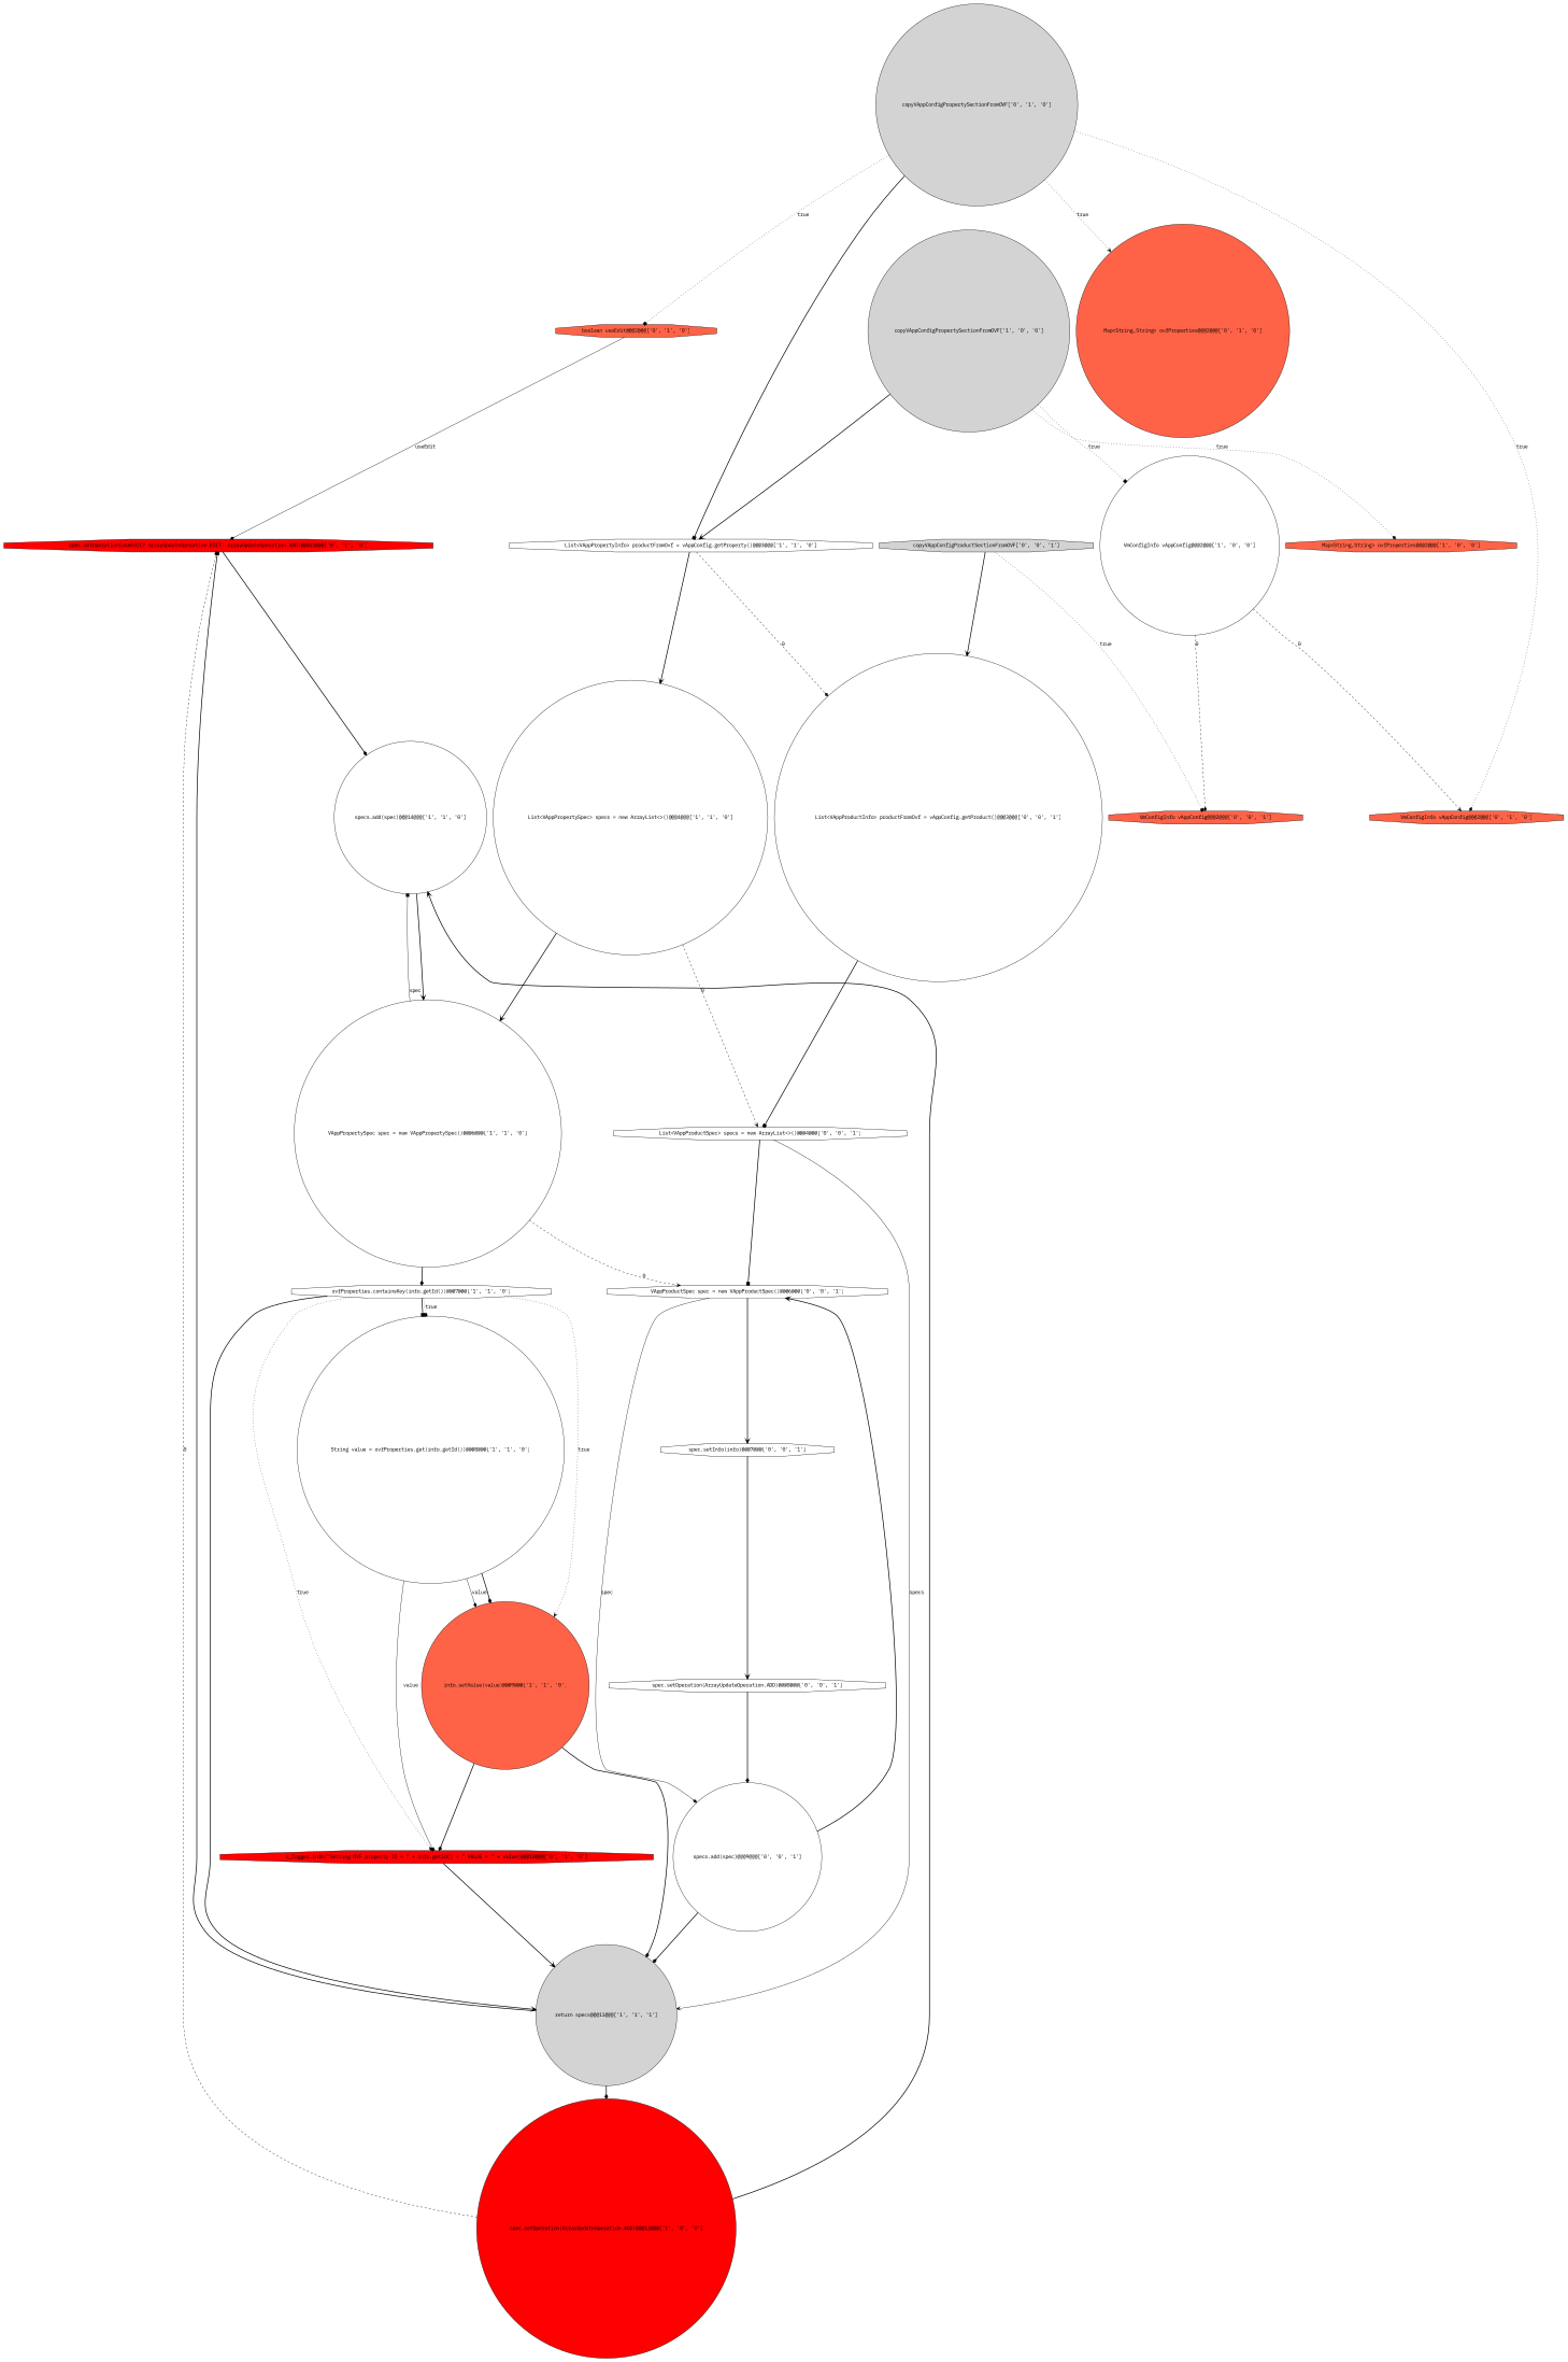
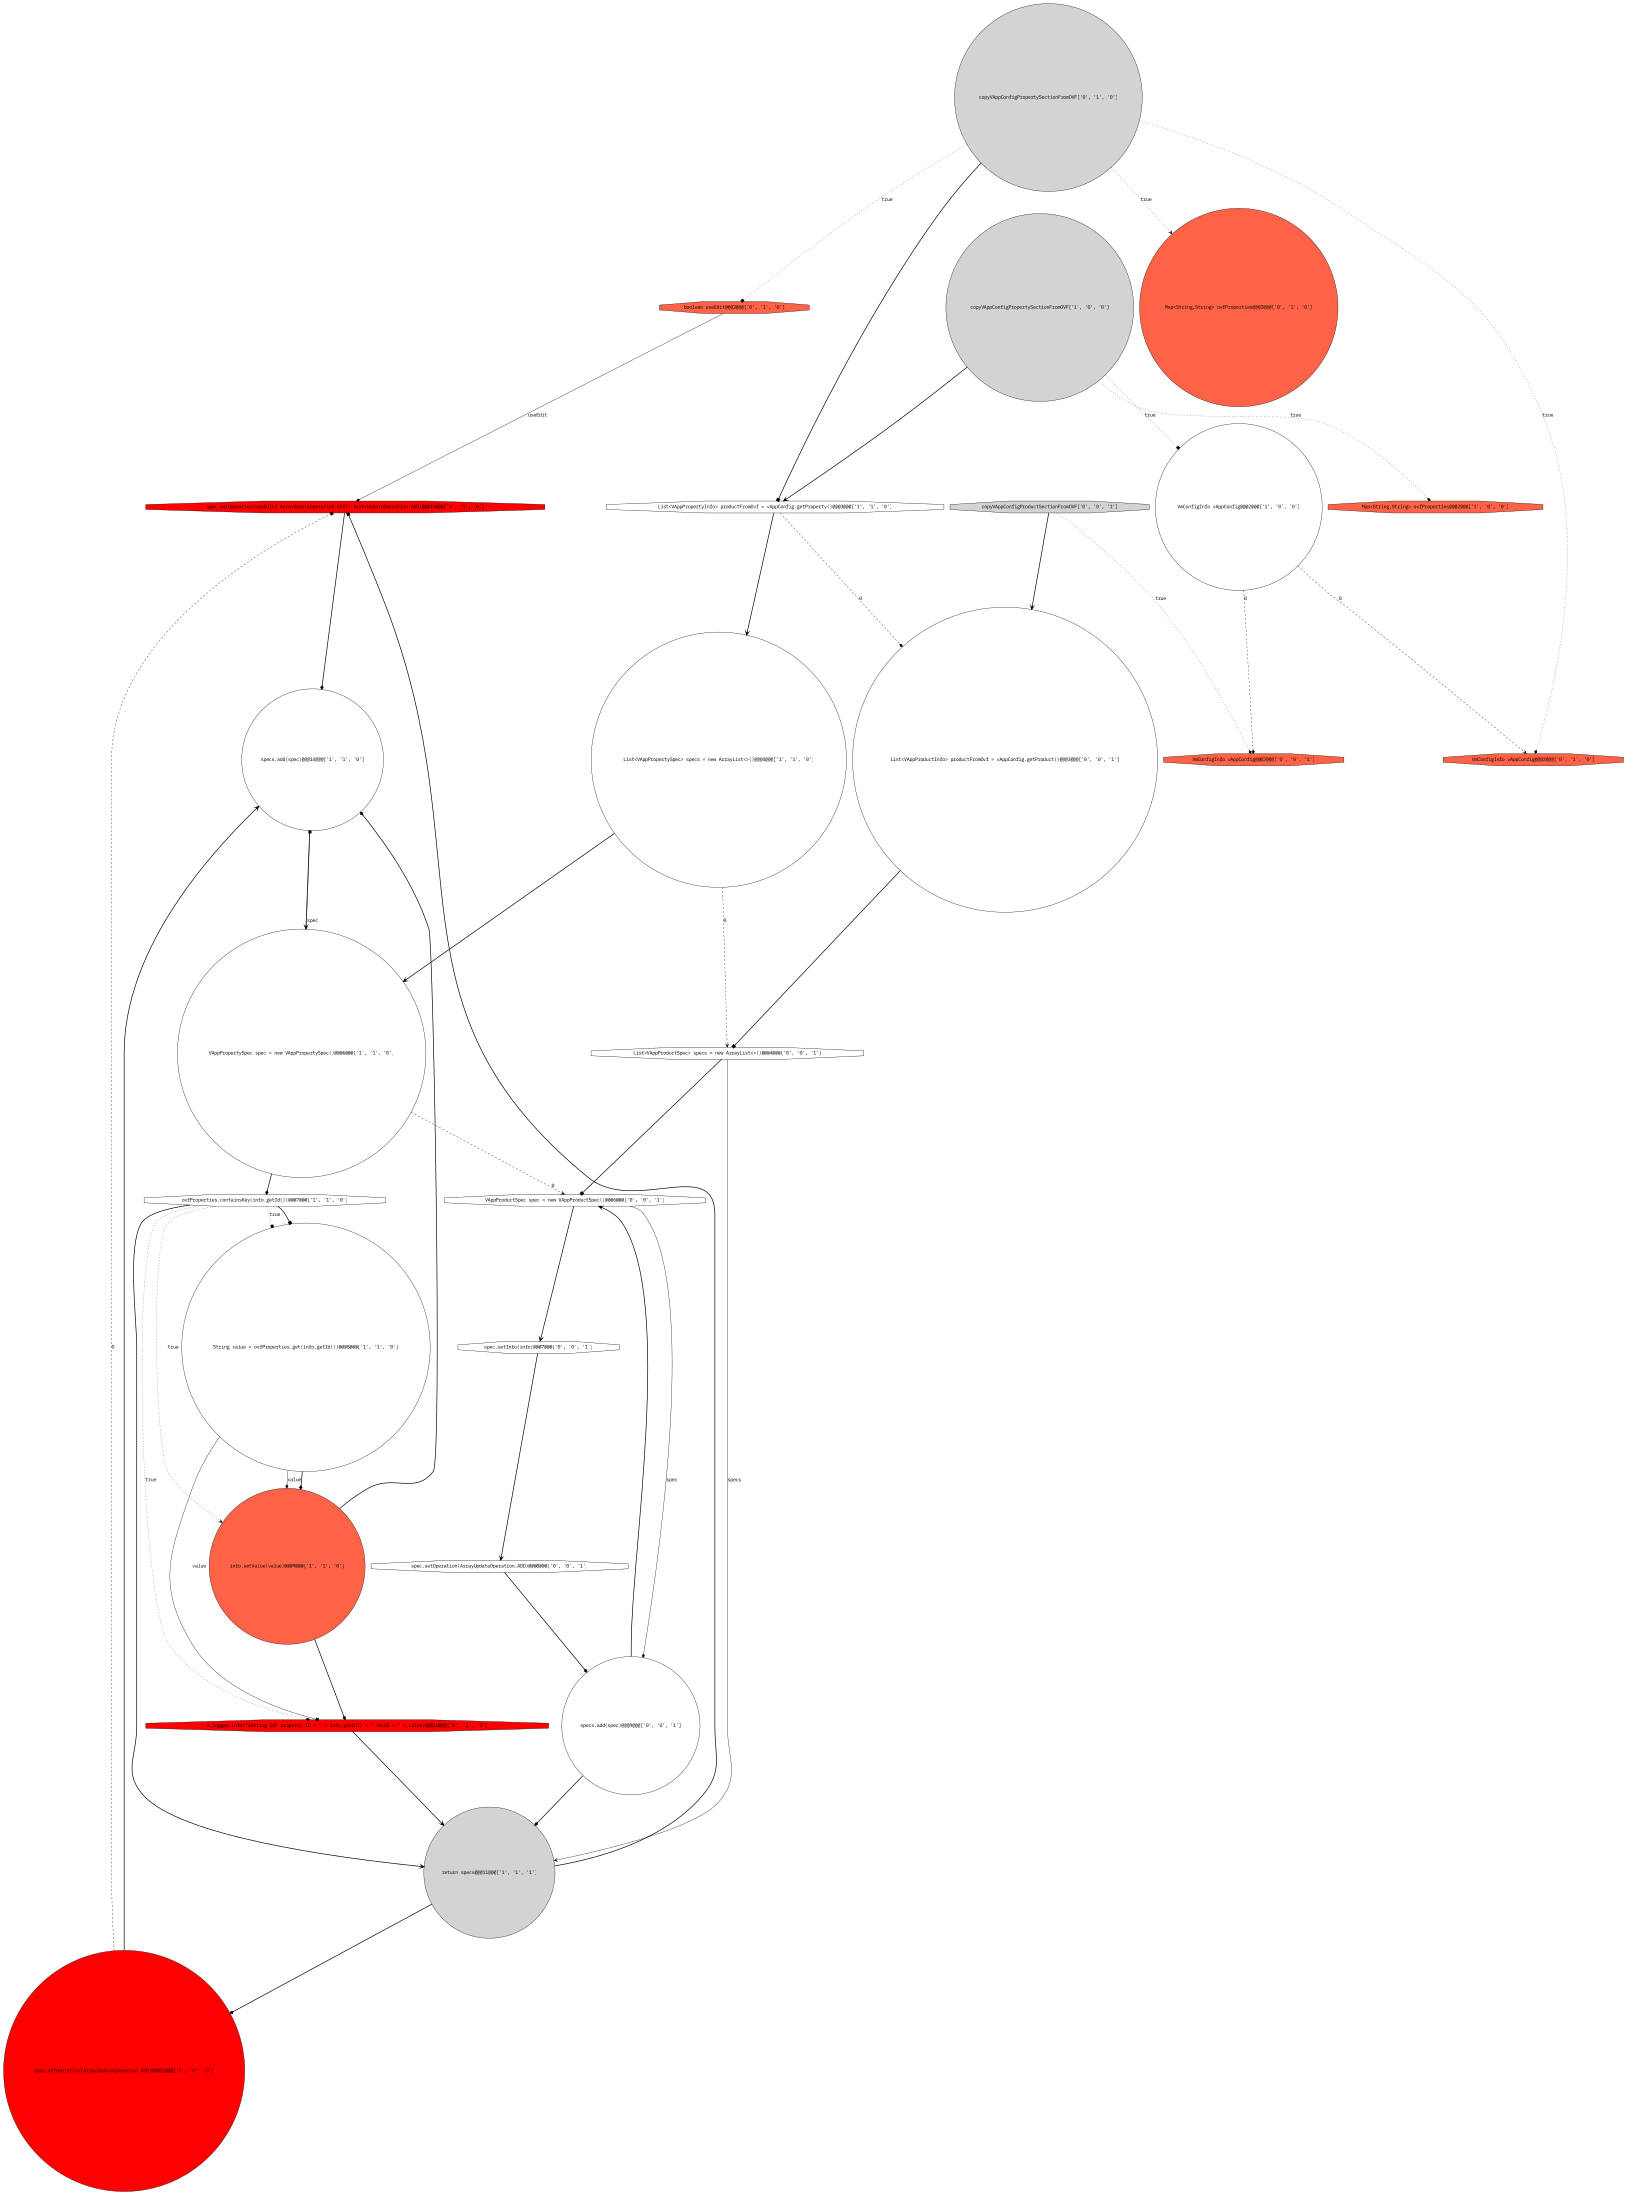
  digraph {
    fontname="IBM Plex Mono"
    node [fillcolor=white fontname="IBM Plex Mono" shape=octagon style=filled]
    edge [arrowhead=vee fontname="IBM Plex Mono" style=bold]
    n1 [fillcolor=tomato label="boolean useEdit@@@2@@@['0', '1', '0']"]
    n2 [fillcolor=red label="spec.setOperation(useEdit? ArrayUpdateOperation.EDIT: ArrayUpdateOperation.ADD)@@@13@@@['0', '1', '0']"]
    n3 [label="specs.add(spec)@@@14@@@['1', '1', '0']" shape=circle]
    n4 [fillcolor=tomato label="VmConfigInfo vAppConfig@@@2@@@['0', '1', '0']"]
    n5 [fillcolor=lightgray label="copyVAppConfigPropertySectionFromOVF['0', '1', '0']" shape=circle]
    n6 [label="List<VAppPropertyInfo> productFromOvf = vAppConfig.getProperty()@@@3@@@['1', '1', '0']"]
    n7 [fillcolor=tomato label="Map<String,String> ovfProperties@@@2@@@['0', '1', '0']" shape=circle]
    n8 [label="List<VAppPropertySpec> specs = new ArrayList<>()@@@4@@@['1', '1', '0']" shape=circle]
    n9 [label="List<VAppProductInfo> productFromOvf = vAppConfig.getProduct()@@@3@@@['0', '0', '1']" shape=circle]
    n10 [label="VAppPropertySpec spec = new VAppPropertySpec()@@@6@@@['1', '1', '0']" shape=circle]
    n11 [label="List<VAppProductSpec> specs = new ArrayList<>()@@@4@@@['0', '0', '1']"]
    n12 [label="ovfProperties.containsKey(info.getId())@@@7@@@['1', '1', '0']"]
    n13 [label="VAppProductSpec spec = new VAppProductSpec()@@@6@@@['0', '0', '1']"]
    n14 [fillcolor=lightgray label="return specs@@@11@@@['1', '1', '1']" shape=circle]
    n15 [label="String value = ovfProperties.get(info.getId())@@@8@@@['1', '1', '0']" shape=circle]
    n16 [fillcolor=tomato label="info.setValue(value)@@@9@@@['1', '1', '0']" shape=circle]
    n17 [fillcolor=red label="s_logger.info(\"Setting OVF property ID = \" + info.getId() + \" VALUE = \" + value)@@@10@@@['0', '1', '0']"]
    n18 [fillcolor=red label="spec.setOperation(ArrayUpdateOperation.ADD)@@@12@@@['1', '0', '0']" shape=circle]
    n19 [label="specs.add(spec)@@@9@@@['0', '0', '1']" shape=circle]
    n20 [label="spec.setInfo(info)@@@7@@@['0', '0', '1']"]
    n21 [label="spec.setOperation(ArrayUpdateOperation.ADD)@@@8@@@['0', '0', '1']"]
    n22 [fillcolor=lightgray label="copyVAppConfigProductSectionFromOVF['0', '0', '1']"]
    n23 [fillcolor=tomato label="VmConfigInfo vAppConfig@@@2@@@['0', '0', '1']"]
    n24 [fillcolor=lightgray label="copyVAppConfigPropertySectionFromOVF['1', '0', '0']" shape=circle]
    n25 [fillcolor=tomato label="Map<String,String> ovfProperties@@@2@@@['1', '0', '0']"]
    n26 [label="VmConfigInfo vAppConfig@@@2@@@['1', '0', '0']" shape=circle]
    n1 -> n2 [arrowhead=diamond label=useEdit style=solid]
    n2 -> n3 [arrowhead=diamond]
    n3 -> n10
    n5 -> n1 [arrowhead=box label=true style=dotted]
    n5 -> n4 [arrowhead=diamond label=true style=dotted]
    n5 -> n6 [arrowhead=box]
    n5 -> n7 [label=true style=dotted]
    n6 -> n8
    n6 -> n9 [arrowhead=diamond label=0 style=dashed]
    n8 -> n10
    n8 -> n11 [label=0 style=dashed]
    n9 -> n11 [arrowhead=box]
    n10 -> n3 [arrowhead=box label=spec style=solid]
    n10 -> n12 [arrowhead=diamond]
    n10 -> n13 [label=0 style=dashed]
    n11 -> n13 [arrowhead=box]
    n11 -> n14 [label=specs style=solid]
    n12 -> n14
    n12 -> n15 [arrowhead=box]
    n12 -> n15 [arrowhead=box label=true style=dotted]
    n12 -> n16 [label=true style=dotted]
    n12 -> n17 [arrowhead=diamond label=true style=dotted]
    n13 -> n19 [arrowhead=diamond label=spec style=solid]
    n13 -> n20
    n14 -> n2 [arrowhead=box]
    n14 -> n18 [arrowhead=diamond]
    n15 -> n16 [arrowhead=diamond label=value style=solid]
    n15 -> n16 [arrowhead=diamond]
    n15 -> n17 [arrowhead=box label=value style=solid]
-   n16 -> n14 [arrowhead=diamond]
+   n16 -> n3 [arrowhead=diamond]
    n16 -> n17 [arrowhead=diamond]
    n17 -> n14
    n18 -> n2 [arrowhead=box label=0 style=dashed]
    n18 -> n3
    n19 -> n13
    n19 -> n14 [arrowhead=diamond]
    n20 -> n21
    n21 -> n19 [arrowhead=diamond]
    n22 -> n9
-   n22 -> n23 [arrowhead=box label=true style=dotted]
+   n22 -> n23 [arrowhead=diamond label=true style=dotted]
    n24 -> n6
    n24 -> n25 [arrowhead=diamond label=true style=dotted]
    n24 -> n26 [arrowhead=box label=true style=dotted]
    n26 -> n4 [label=0 style=dashed]
    n26 -> n23 [arrowhead=diamond label=0 style=dashed]
  }
